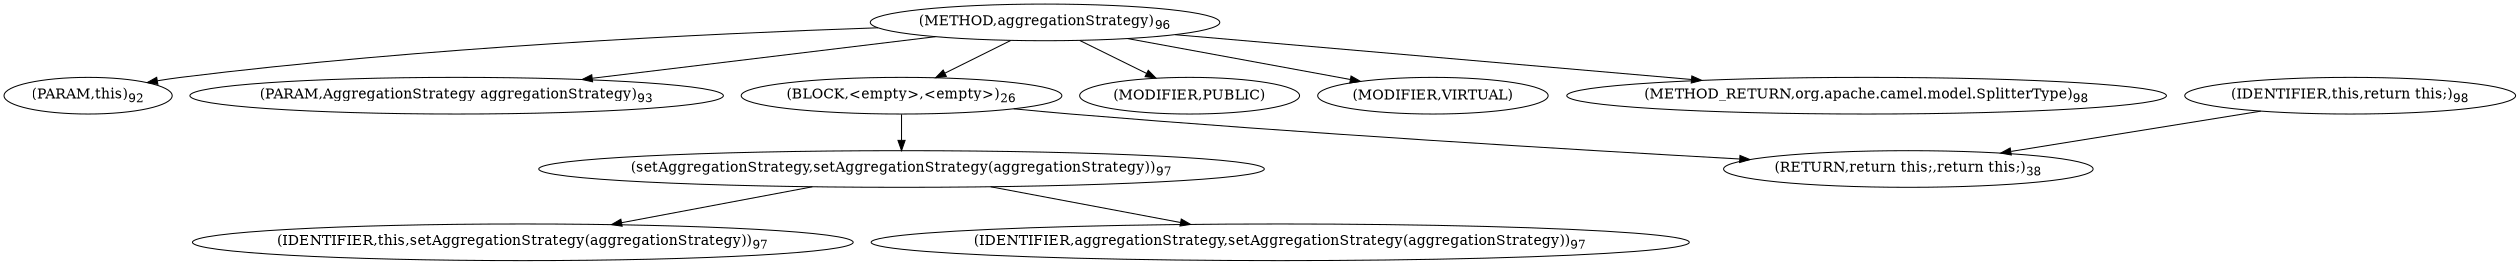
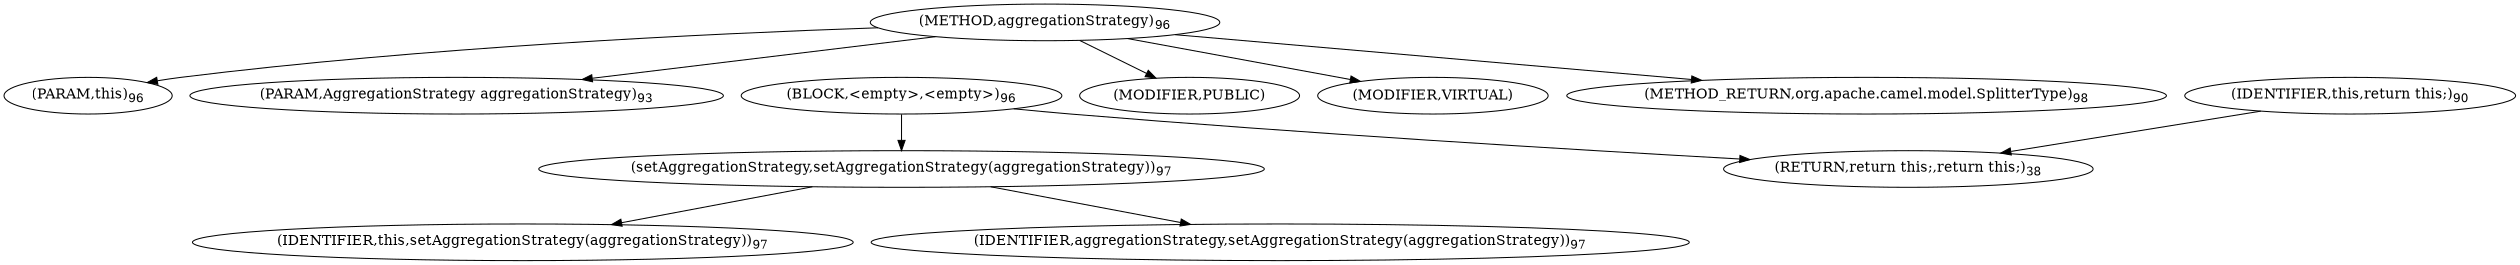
  digraph {
    n1 [label=<(METHOD,aggregationStrategy)<SUB>96</SUB>>]
-   n2 [label=<(PARAM,this)<SUB>92</SUB>>]
+   n2 [label=<(PARAM,this)<SUB>96</SUB>>]
    n3 [label=<(PARAM,AggregationStrategy aggregationStrategy)<SUB>93</SUB>>]
-   n4 [label=<(BLOCK,&lt;empty&gt;,&lt;empty&gt;)<SUB>26</SUB>>]
+   n4 [label=<(BLOCK,&lt;empty&gt;,&lt;empty&gt;)<SUB>96</SUB>>]
    n5 [label=<(MODIFIER,PUBLIC)>]
    n6 [label=<(MODIFIER,VIRTUAL)>]
    n7 [label=<(METHOD_RETURN,org.apache.camel.model.SplitterType)<SUB>98</SUB>>]
    n8 [label=<(setAggregationStrategy,setAggregationStrategy(aggregationStrategy))<SUB>97</SUB>>]
    n9 [label=<(RETURN,return this;,return this;)<SUB>38</SUB>>]
    n10 [label=<(IDENTIFIER,this,setAggregationStrategy(aggregationStrategy))<SUB>97</SUB>>]
    n11 [label=<(IDENTIFIER,aggregationStrategy,setAggregationStrategy(aggregationStrategy))<SUB>97</SUB>>]
-   n12 [label=<(IDENTIFIER,this,return this;)<SUB>98</SUB>>]
+   n12 [label=<(IDENTIFIER,this,return this;)<SUB>90</SUB>>]
    n1 -> n2
    n1 -> n3
-   n1 -> n4
    n1 -> n5
    n1 -> n6
    n1 -> n7
    n4 -> n8
    n4 -> n9
    n8 -> n10
    n8 -> n11
    n12 -> n9
  }
